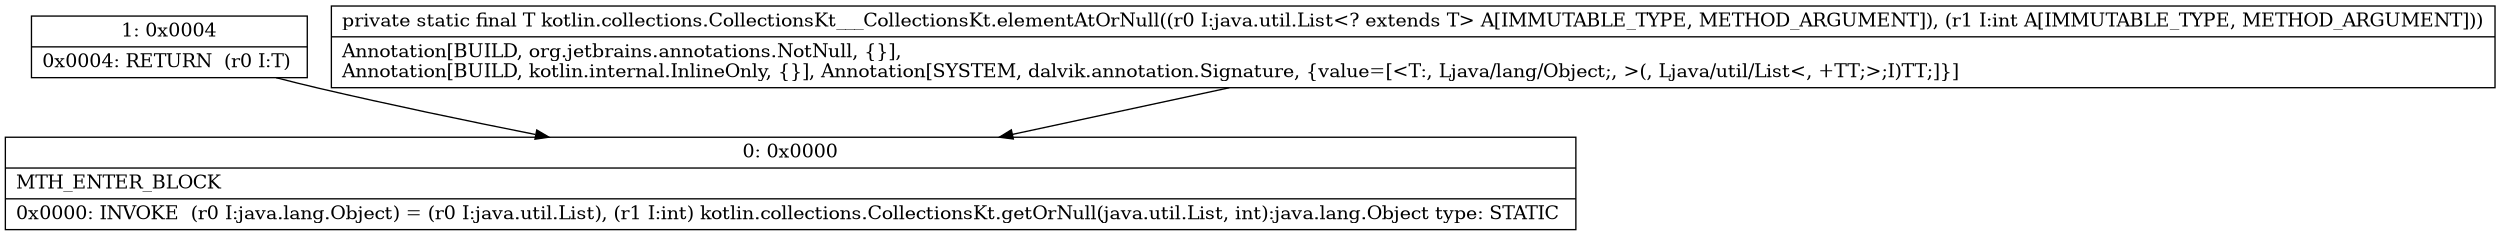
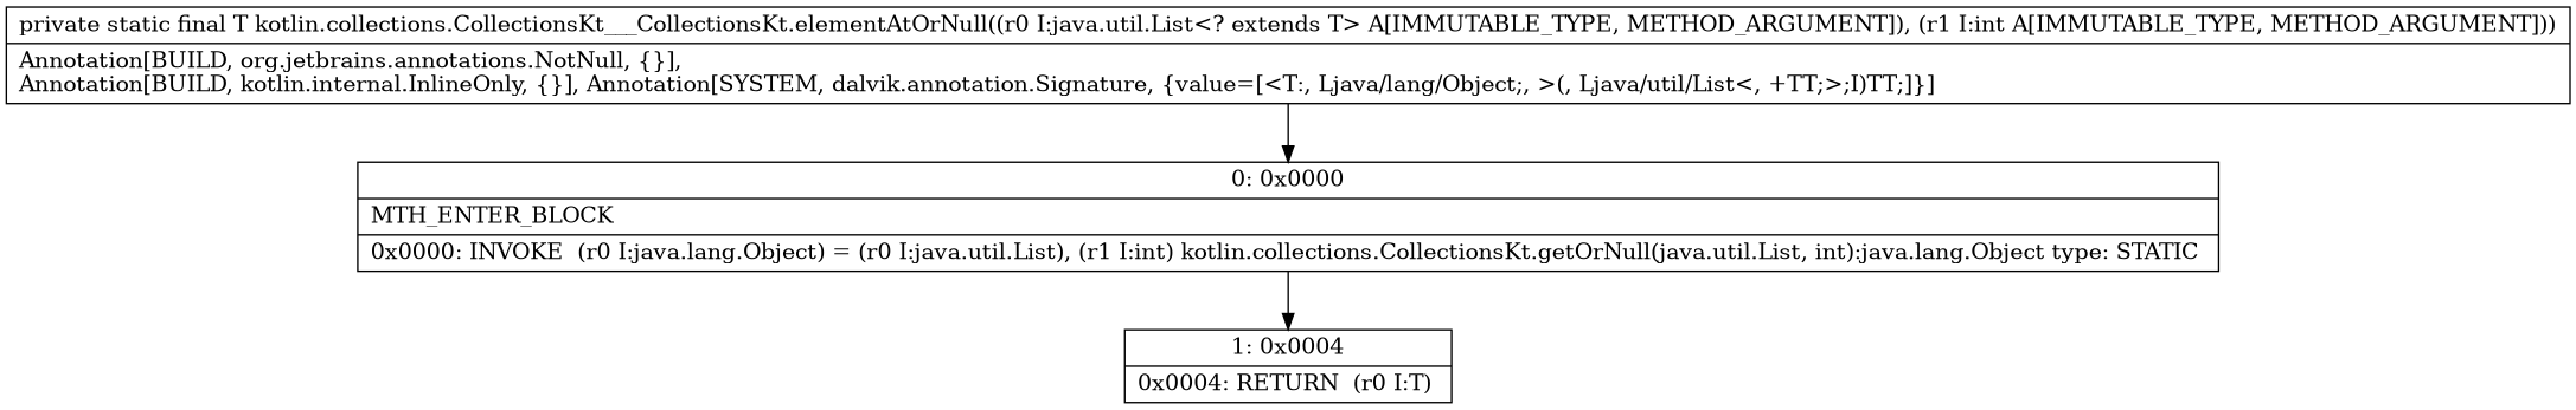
  digraph {
    node [shape=record]
    edge [style=solid]
    n1 [label="{0\:\ 0x0000|MTH_ENTER_BLOCK\l|0x0000: INVOKE  (r0 I:java.lang.Object) = (r0 I:java.util.List), (r1 I:int) kotlin.collections.CollectionsKt.getOrNull(java.util.List, int):java.lang.Object type: STATIC \l}"]
    n2 [label="{1\:\ 0x0004|0x0004: RETURN  (r0 I:T) \l}"]
    n3 [label="{private static final T kotlin.collections.CollectionsKt___CollectionsKt.elementAtOrNull((r0 I:java.util.List\<? extends T\> A[IMMUTABLE_TYPE, METHOD_ARGUMENT]), (r1 I:int A[IMMUTABLE_TYPE, METHOD_ARGUMENT]))  | Annotation[BUILD, org.jetbrains.annotations.NotNull, \{\}], \lAnnotation[BUILD, kotlin.internal.InlineOnly, \{\}], Annotation[SYSTEM, dalvik.annotation.Signature, \{value=[\<T:, Ljava\/lang\/Object;, \>(, Ljava\/util\/List\<, +TT;\>;I)TT;]\}]\l}"]
-   n2 -> n1
+   n1 -> n2
    n3 -> n1
  }
